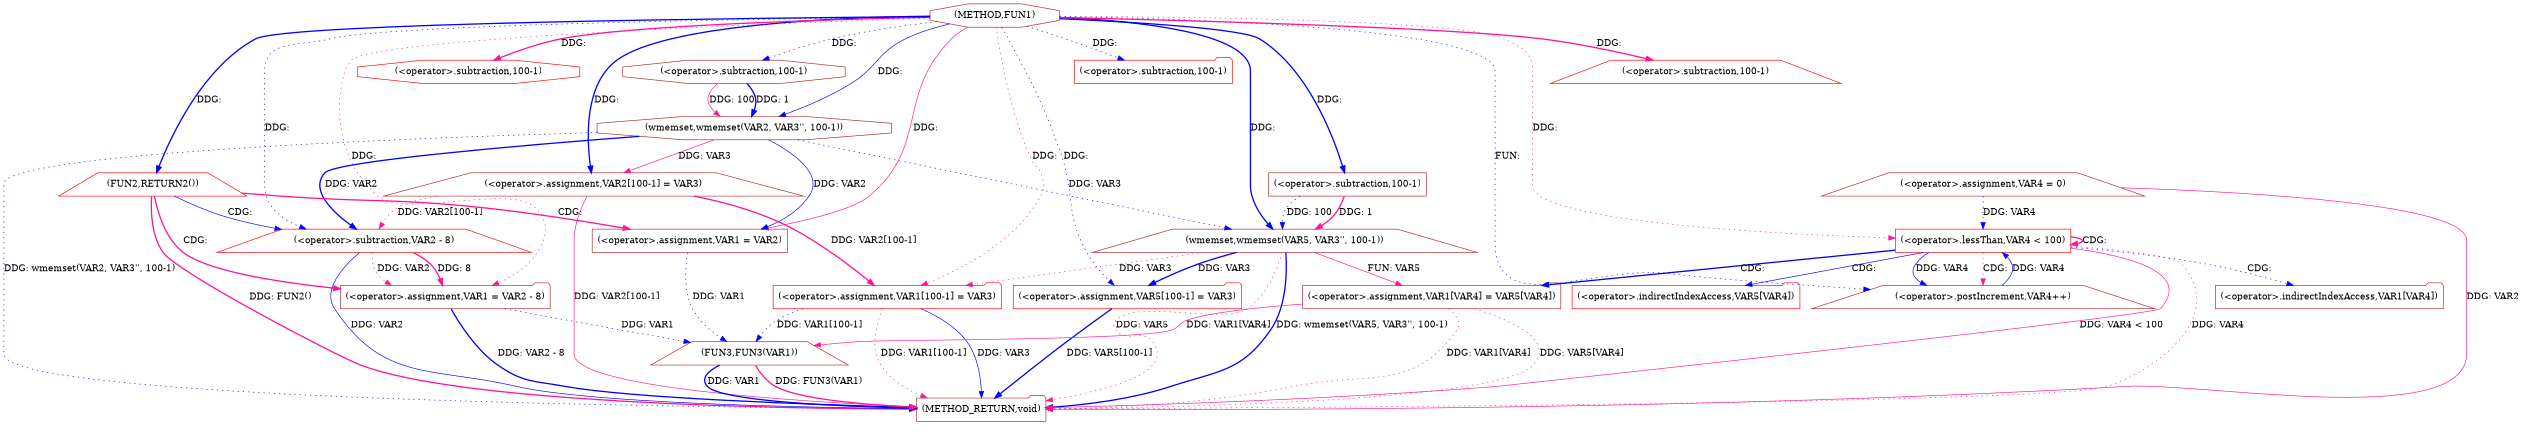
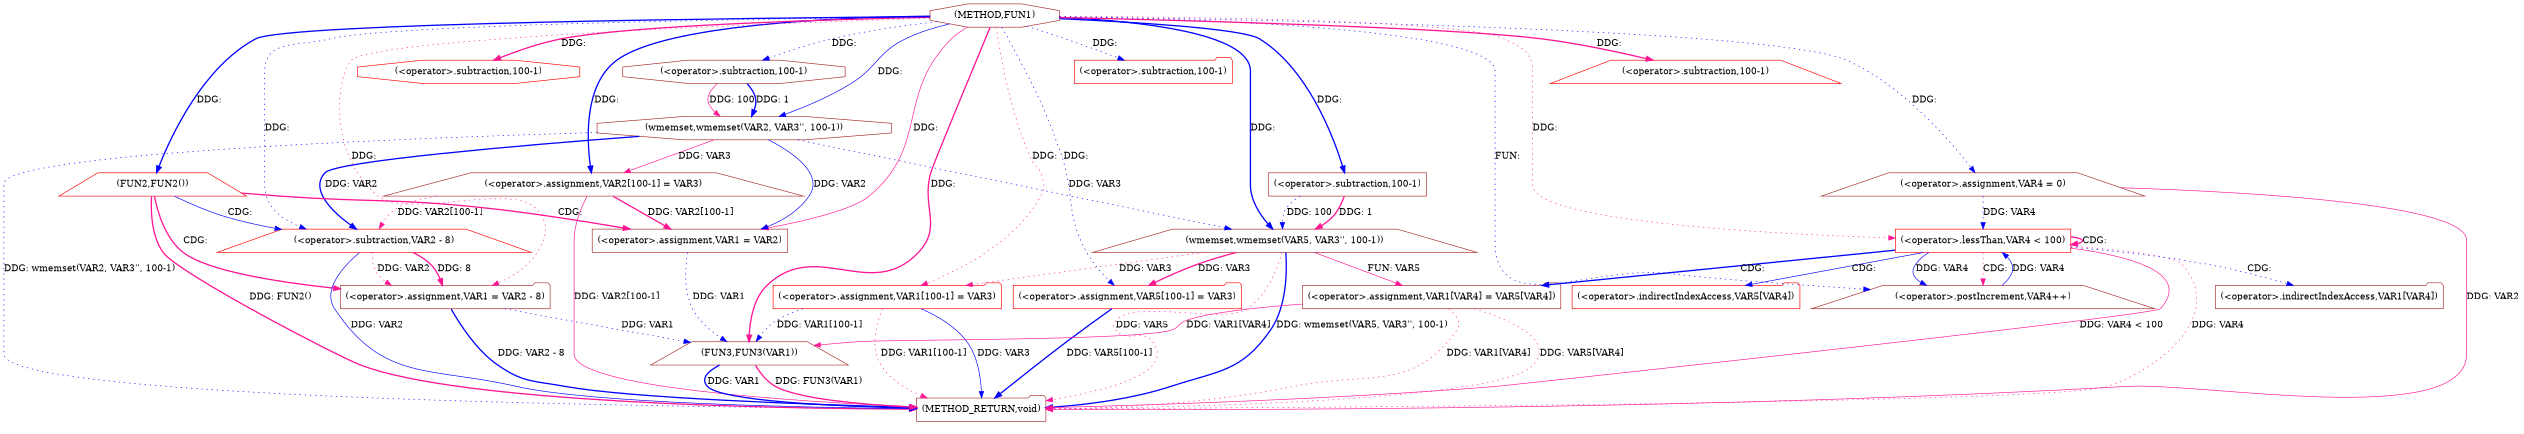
  digraph {
    node [color=brown shape=trapezium]
    edge [color=blue style=dotted]
    n1 [label="(METHOD,FUN1)" shape=octagon]
    n2 [label="(wmemset,wmemset(VAR2, VAR3'', 100-1))" shape=octagon]
    n3 [label="(<operator>.subtraction,100-1)" shape=octagon]
    n4 [label="(<operator>.assignment,VAR2[100-1] = VAR3)"]
    n5 [color=red label="(<operator>.subtraction,100-1)" shape=octagon]
-   n6 [color=red label="(FUN2,RETURN2())"]
+   n6 [color=red label="(FUN2,FUN2())"]
    n7 [label="(<operator>.assignment,VAR1 = VAR2 - 8)" shape=folder]
    n8 [color=red label="(<operator>.subtraction,VAR2 - 8)"]
    n9 [label="(<operator>.assignment,VAR1 = VAR2)" shape=box]
    n10 [label="(wmemset,wmemset(VAR5, VAR3'', 100-1))"]
    n11 [label="(<operator>.subtraction,100-1)" shape=box]
    n12 [color=red label="(<operator>.assignment,VAR5[100-1] = VAR3)" shape=folder]
    n13 [color=red label="(<operator>.subtraction,100-1)" shape=folder]
    n14 [label="(<operator>.assignment,VAR4 = 0)"]
    n15 [color=red label="(<operator>.lessThan,VAR4 < 100)" shape=box]
    n16 [label="(<operator>.postIncrement,VAR4++)"]
    n17 [color=red label="(<operator>.assignment,VAR1[100-1] = VAR3)" shape=folder]
    n18 [color=red label="(<operator>.subtraction,100-1)"]
    n19 [label="(FUN3,FUN3(VAR1))"]
    n20 [label="(METHOD_RETURN,void)" shape=folder]
    n21 [label="(<operator>.assignment,VAR1[VAR4] = VAR5[VAR4])" shape=folder]
    n22 [label="(<operator>.indirectIndexAccess,VAR1[VAR4])" shape=folder]
    n23 [color=red label="(<operator>.indirectIndexAccess,VAR5[VAR4])" shape=folder]
    n1 -> n2 [label="DDG: " style=solid]
    n1 -> n3 [label="DDG: "]
    n1 -> n4 [label="DDG: " style=bold]
    n1 -> n5 [color=deeppink label="DDG: " style=bold]
    n1 -> n6 [label="DDG: " style=bold]
    n1 -> n7 [color=deeppink label="DDG: "]
    n1 -> n8 [label="DDG: "]
    n1 -> n9 [color=deeppink label="DDG: " style=solid]
    n1 -> n10 [label="DDG: " style=bold]
    n1 -> n11 [label="DDG: " style=bold]
    n1 -> n12 [label="DDG: "]
    n1 -> n13 [label="DDG: "]
+   n1 -> n14 [label="DDG: "]
    n1 -> n15 [color=deeppink label="DDG: "]
    n1 -> n16 [label="FUN: "]
    n1 -> n17 [color=deeppink label="DDG: "]
    n1 -> n18 [color=deeppink label="DDG: " style=bold]
+   n1 -> n19 [color=deeppink label="DDG: " style=bold]
    n2 -> n4 [color=deeppink label="DDG: VAR3" style=solid]
    n2 -> n8 [label="DDG: VAR2" style=bold]
    n2 -> n9 [label="DDG: VAR2" style=solid]
    n2 -> n10 [label="DDG: VAR3"]
    n2 -> n20 [label="DDG: wmemset(VAR2, VAR3'', 100-1)"]
    n3 -> n2 [color=deeppink label="DDG: 100" style=solid]
    n3 -> n2 [label="DDG: 1" style=bold]
    n4 -> n8 [color=deeppink label="DDG: VAR2[100-1]"]
-   n4 -> n17 [color=deeppink label="DDG: VAR2[100-1]" style=bold]
+   n4 -> n9 [color=deeppink label="DDG: VAR2[100-1]" style=bold]
    n4 -> n20 [color=deeppink label="DDG: VAR2[100-1]" style=solid]
    n6 -> n7 [color=deeppink label="CDG: " style=bold]
    n6 -> n8 [label="CDG: " style=solid]
    n6 -> n9 [color=deeppink label="CDG: " style=bold]
    n6 -> n20 [color=deeppink label="DDG: FUN2()" style=bold]
    n7 -> n19 [label="DDG: VAR1"]
    n7 -> n20 [label="DDG: VAR2 - 8" style=bold]
    n8 -> n7 [color=deeppink label="DDG: VAR2"]
    n8 -> n7 [color=deeppink label="DDG: 8" style=bold]
    n8 -> n20 [label="DDG: VAR2" style=solid]
    n9 -> n19 [label="DDG: VAR1"]
-   n10 -> n12 [label="DDG: VAR3" style=bold]
+   n10 -> n12 [color=deeppink label="DDG: VAR3" style=bold]
    n10 -> n17 [color=deeppink label="DDG: VAR3"]
    n10 -> n20 [label="DDG: wmemset(VAR5, VAR3'', 100-1)" style=bold]
    n10 -> n20 [color=deeppink label="DDG: VAR5"]
    n10 -> n21 [color=deeppink label="FUN: VAR5" style=solid]
    n11 -> n10 [label="DDG: 100"]
    n11 -> n10 [color=deeppink label="DDG: 1" style=bold]
    n12 -> n20 [label="DDG: VAR5[100-1]" style=bold]
    n14 -> n15 [label="DDG: VAR4"]
    n14 -> n20 [color=deeppink label="DDG: VAR2" style=solid]
    n15 -> n15 [color=deeppink label="CDG: " style=bold]
    n15 -> n16 [label="DDG: VAR4" style=solid]
    n15 -> n16 [color=deeppink label="CDG: "]
    n15 -> n20 [color=deeppink label="DDG: VAR4"]
    n15 -> n20 [color=deeppink label="DDG: VAR4 < 100" style=solid]
    n15 -> n21 [label="CDG: " style=bold]
    n15 -> n22 [label="CDG: "]
    n15 -> n23 [label="CDG: " style=solid]
    n16 -> n15 [label="DDG: VAR4" style=solid]
    n17 -> n19 [label="DDG: VAR1[100-1]"]
    n17 -> n20 [color=deeppink label="DDG: VAR1[100-1]"]
    n17 -> n20 [label="DDG: VAR3" style=solid]
    n19 -> n20 [label="DDG: VAR1" style=bold]
    n19 -> n20 [color=deeppink label="DDG: FUN3(VAR1)" style=bold]
    n21 -> n19 [color=deeppink label="DDG: VAR1[VAR4]" style=solid]
    n21 -> n20 [color=deeppink label="DDG: VAR1[VAR4]"]
    n21 -> n20 [color=deeppink label="DDG: VAR5[VAR4]"]
  }
